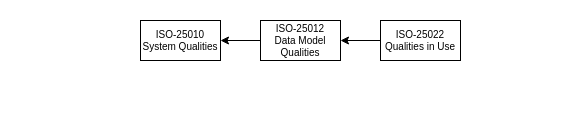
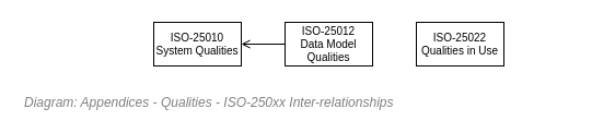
  <mxCell id="0" />
  <mxCell id="1" parent="0" />
  <mxCell id="2" value="ISO-25010&lt;br&gt;System Qualities" style="rounded=0;whiteSpace=wrap;html=1;shadow=0;glass=0;comic=0;strokeColor=#000000;fillColor=none;fontSize=10;align=center;" vertex="1" parent="1"><mxGeometry x="140" y="20" width="80" height="40" as="geometry" /></mxCell>
  <mxCell id="3" value="ISO-25012&lt;br&gt;Data Model Qualities" style="rounded=0;whiteSpace=wrap;html=1;shadow=0;glass=0;comic=0;strokeColor=#000000;fillColor=none;fontSize=10;align=center;" vertex="1" parent="1"><mxGeometry x="260" y="20" width="80" height="40" as="geometry" /></mxCell>
  <mxCell id="4" value="ISO-25022&lt;br&gt;Qualities in Use" style="rounded=0;whiteSpace=wrap;html=1;shadow=0;glass=0;comic=0;strokeColor=#000000;fillColor=none;fontSize=10;align=center;" vertex="1" parent="1"><mxGeometry x="380" y="20" width="80" height="40" as="geometry" /></mxCell>
- <mxCell id="6" style="edgeStyle=orthogonalEdgeStyle;rounded=0;orthogonalLoop=1;jettySize=auto;html=1;entryX=1;entryY=0.5;entryDx=0;entryDy=0;" edge="1" parent="1" source="3" target="2"><mxGeometry relative="1" as="geometry" /></mxCell>
- <mxCell id="7" style="edgeStyle=orthogonalEdgeStyle;rounded=0;orthogonalLoop=1;jettySize=auto;html=1;" edge="1" parent="1" source="4" target="3"><mxGeometry relative="1" as="geometry" /></mxCell>
+ <mxCell id="5" value="&lt;font style=&quot;font-size: 12px&quot;&gt;Diagram: Appendices - Qualities - ISO-250xx Inter-relationships&lt;/font&gt;" style="text;strokeColor=none;fillColor=none;html=1;fontSize=24;fontStyle=2;verticalAlign=middle;align=left;shadow=0;glass=0;comic=0;opacity=30;fontColor=#808080;" vertex="1" parent="1"><mxGeometry x="20" y="80" width="520" height="20" as="geometry" /></mxCell>
+ <mxCell id="6" style="edgeStyle=orthogonalEdgeStyle;rounded=0;orthogonalLoop=1;jettySize=auto;html=1;entryX=1;entryY=0.5;entryDx=0;entryDy=0;endArrow=open;" edge="1" parent="1" source="3" target="2"><mxGeometry relative="1" as="geometry" /></mxCell>
